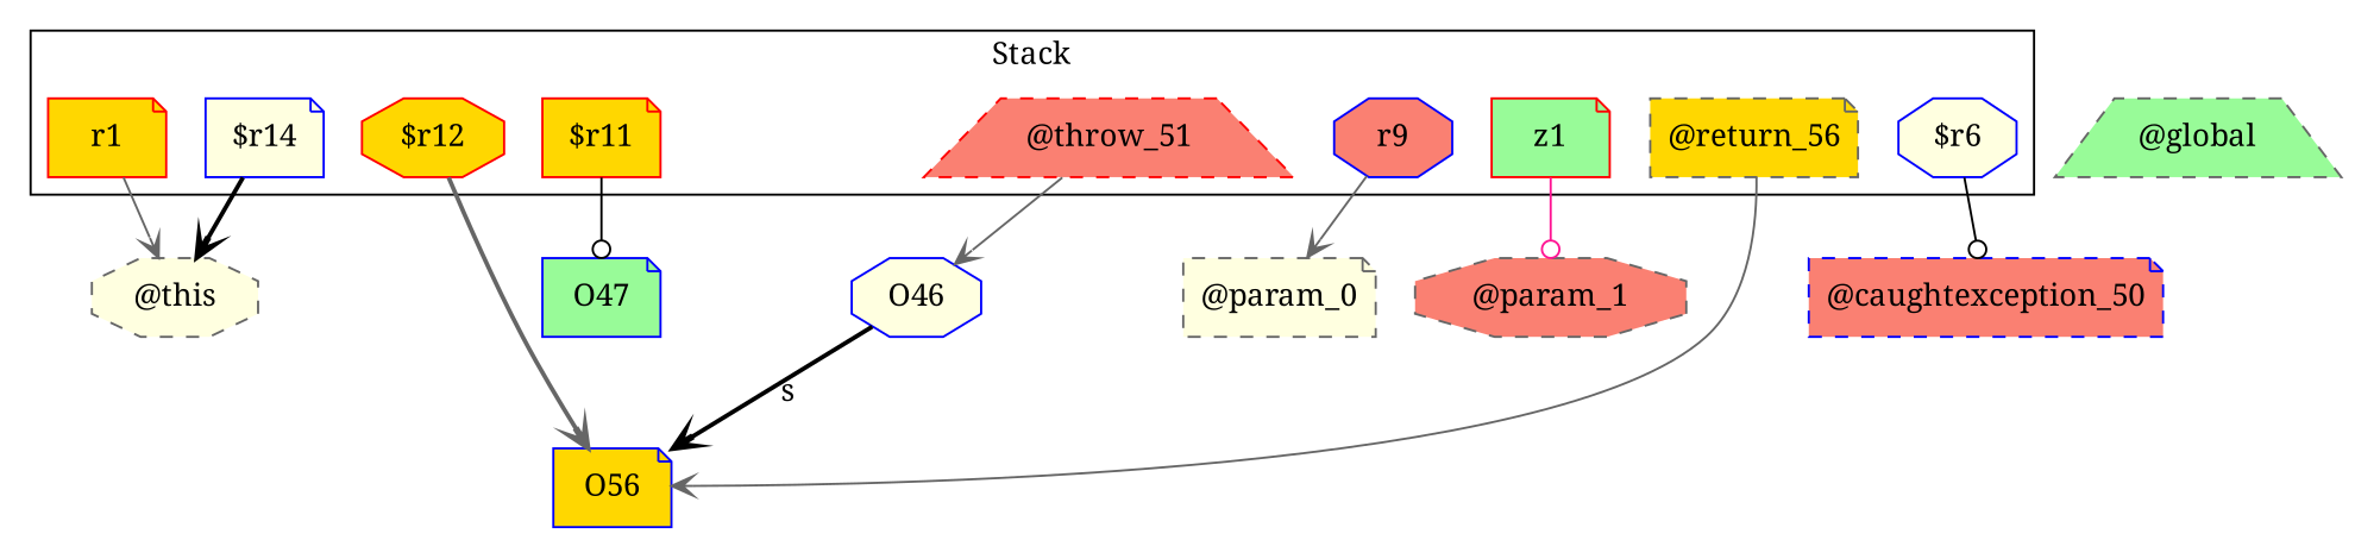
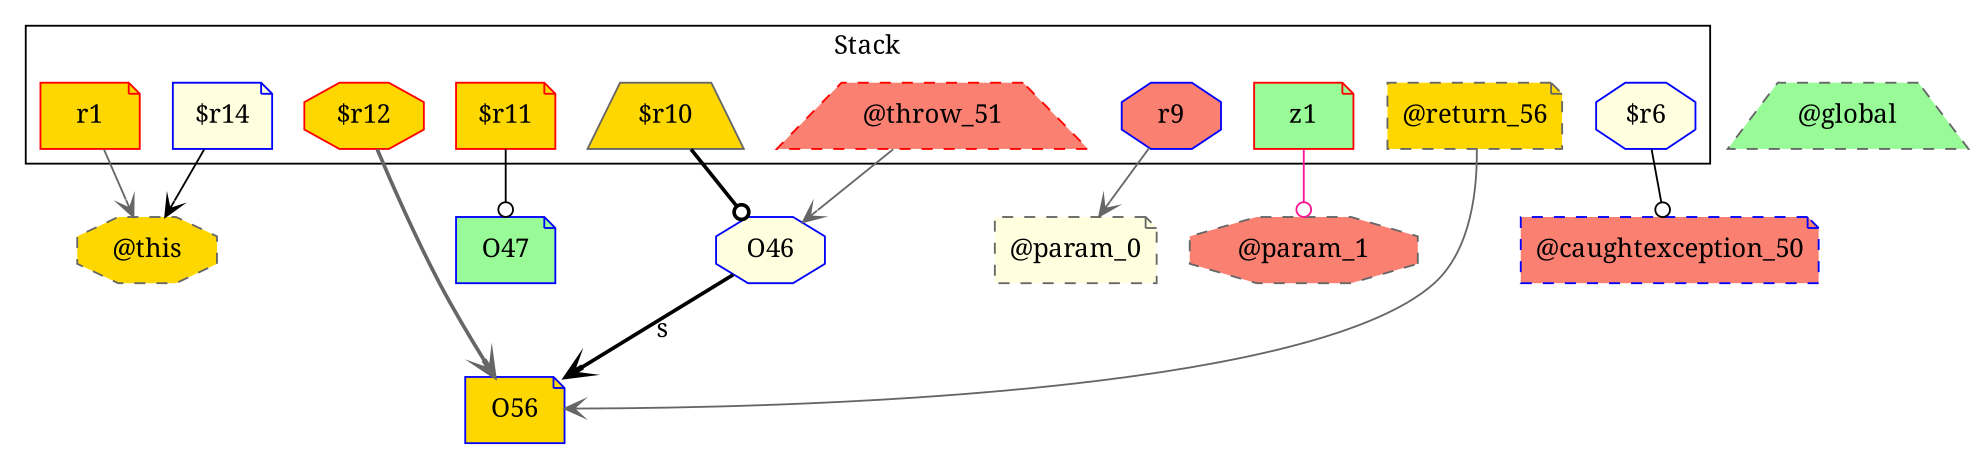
  digraph {
    fontname="Noto Serif"
    rankDir=LR
    node [color=blue fillcolor=gold fontname="Noto Serif" shape=note style=filled]
    edge [arrowhead=vee color=gray40 fontname="Noto Serif" style=solid]
    r1 [color=red]
    "$r12" [color=red shape=octagon]
    "$r11" [color=red]
+   "$r10" [color=gray40 shape=trapezium]
    r9 [fillcolor=salmon shape=octagon]
    n6 [color=red fillcolor=palegreen label=z1]
    "$r14" [fillcolor=lightyellow]
    "@return_56" [color=gray40 style="filled,dashed"]
    "$r6" [fillcolor=lightyellow shape=octagon]
    "@throw_51" [color=red fillcolor=salmon shape=trapezium style="filled,dashed"]
-   "@this" [color=gray40 fillcolor=lightyellow shape=octagon style="filled,dashed"]
+   "@this" [color=gray40 shape=octagon style="filled,dashed"]
    O56
    O47 [fillcolor=palegreen]
    O46 [fillcolor=lightyellow shape=octagon]
    "@param_0" [color=gray40 fillcolor=lightyellow style="filled,dashed"]
    "@param_1" [color=gray40 fillcolor=salmon shape=octagon style="filled,dashed"]
    n17 [fillcolor=salmon label="@caughtexception_50" style="filled,dashed"]
    "@global" [color=gray40 fillcolor=palegreen shape=trapezium style="filled,dashed"]
    subgraph cluster_1 {
      label=Stack
      r1
      "$r12"
      "$r11"
+     "$r10"
      r9
      n6
      "$r14"
      "@return_56"
      "$r6"
      "@throw_51"
    }
    r1 -> "@this"
    "$r12" -> O56 [style=bold]
    "$r11" -> O47 [arrowhead=odot color=black]
+   "$r10" -> O46 [arrowhead=odot color=black style=bold]
    r9 -> "@param_0"
    n6 -> "@param_1" [arrowhead=odot color=deeppink]
-   "$r14" -> "@this" [color=black style=bold]
+   "$r14" -> "@this" [color=black]
    "@return_56" -> O56
    "$r6" -> n17 [arrowhead=odot color=black]
    "@throw_51" -> O46
    O46 -> O56 [color=black label=s style=bold weight=0.2]
  }
